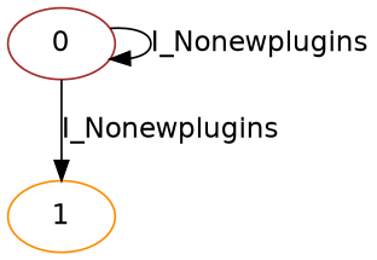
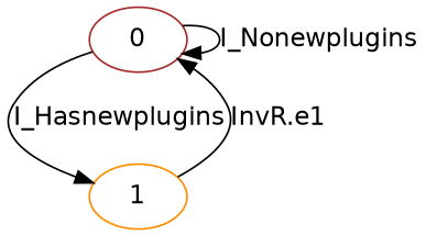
  digraph {
    fontname="DejaVu Sans"
    node [shape=ellipse fontname="DejaVu Sans"]
    edge [fontname="DejaVu Sans"]
    0 [color=brown]
    1 [color=darkorange]
    0 -> 0 [label=I_Nonewplugins]
-   0 -> 1 [label=I_Nonewplugins]
+   0 -> 1 [label=I_Hasnewplugins]
+   1 -> 0 [label="InvR.e1"]
  }
